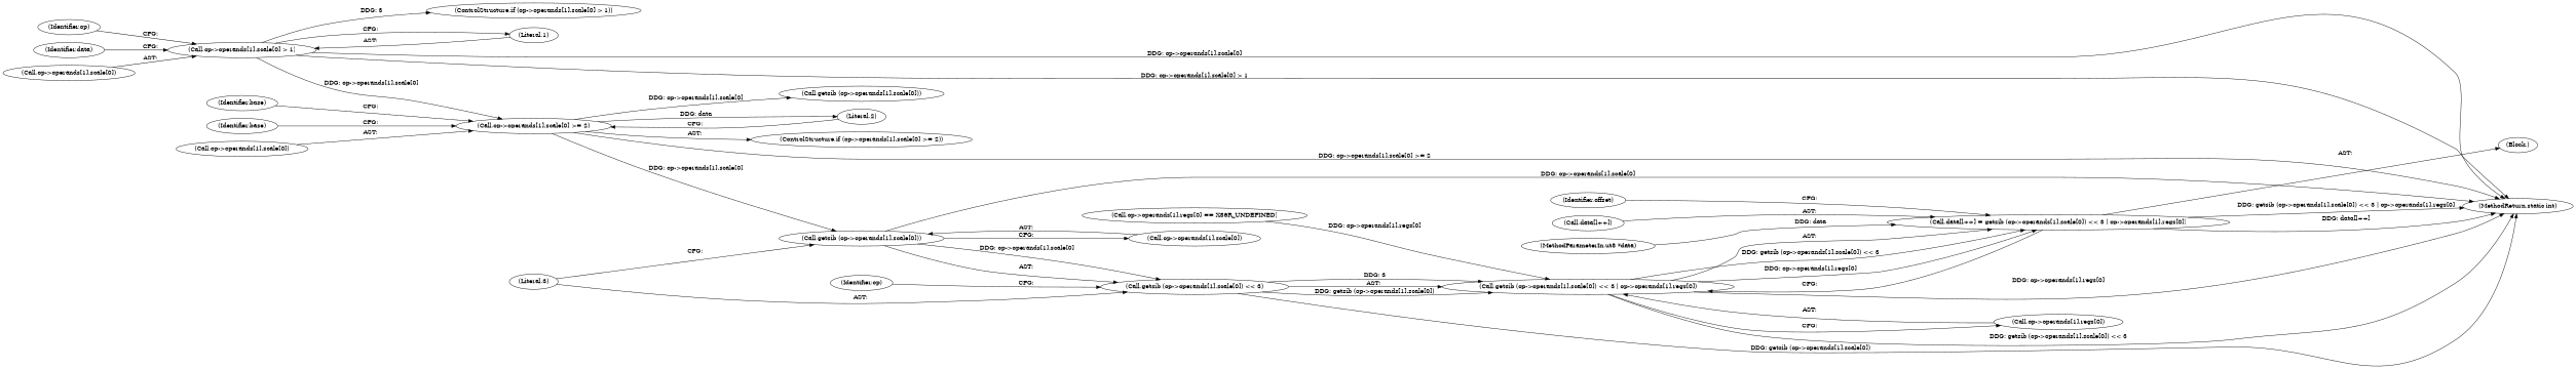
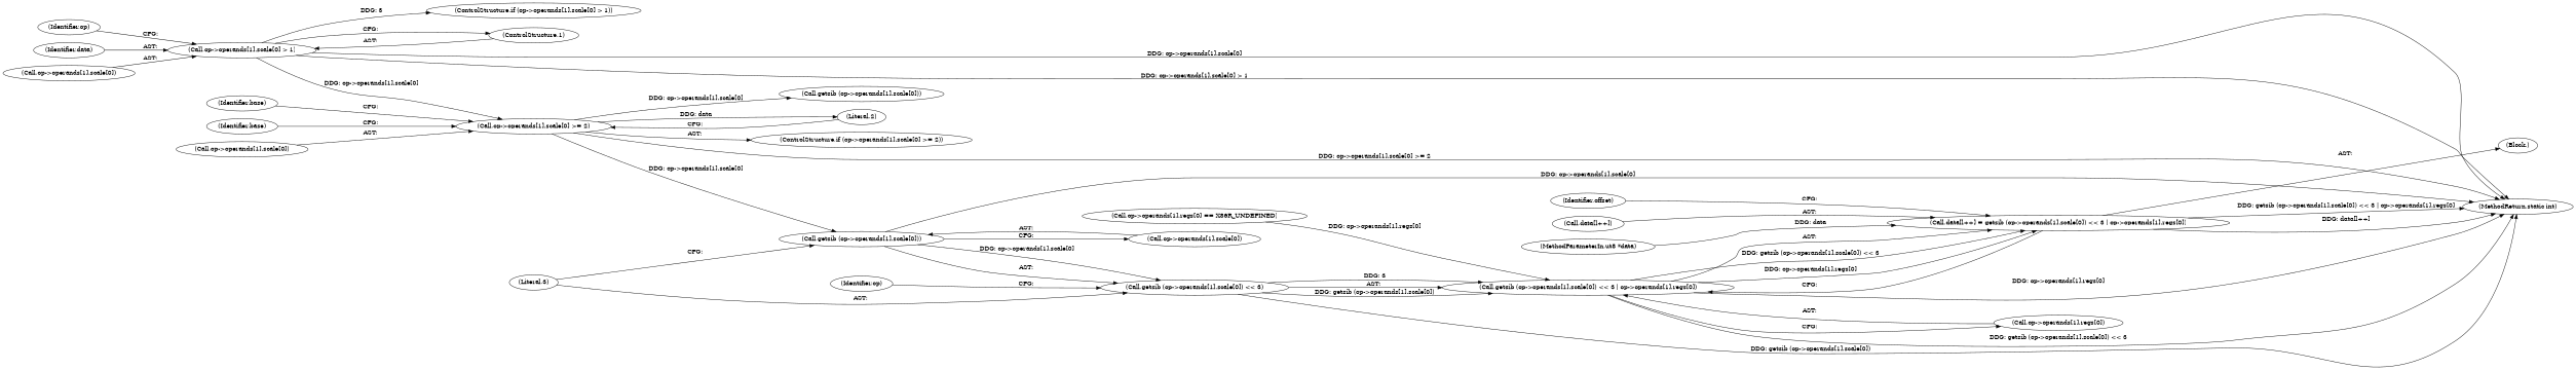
  digraph {
    rankdir=LR
    n1 [label="(Call,getsib (op->operands[1].scale[0]))"]
    n2 [label="(Call,getsib (op->operands[1].scale[0]) << 3)"]
    n3 [label="(MethodReturn,static int)"]
    n4 [label="(Call,op->operands[1].scale[0])"]
    n5 [label="(Call,getsib (op->operands[1].scale[0]) << 3 | op->operands[1].regs[0])"]
    n6 [label="(Call,op->operands[1].scale[0] >= 2)"]
    n7 [label="(Call,getsib (op->operands[1].scale[0]))"]
    n8 [label="(Literal,2)"]
    n9 [label="(ControlStructure,if (op->operands[1].scale[0] >= 2))"]
    n10 [label="(Call,op->operands[1].scale[0] > 1)"]
-   n11 [label="(Literal,1)"]
+   n11 [label="(ControlStructure,1)"]
    n12 [label="(ControlStructure,if (op->operands[1].scale[0] > 1))"]
    n13 [label="(Call,data[l++] = getsib (op->operands[1].scale[0]) << 3 | op->operands[1].regs[0])"]
    n14 [label="(Call,op->operands[1].regs[0])"]
    n15 [label="(Literal,3)"]
    n16 [label="(Block,)"]
    n17 [label="(Identifier,op)"]
    n18 [label="(Call,data[l++])"]
    n19 [label="(Identifier,base)"]
    n20 [label="(MethodParameterIn,ut8 *data)"]
    n21 [label="(Identifier,offset)"]
    n22 [label="(Identifier,op)"]
    n23 [label="(Call,op->operands[1].regs[0] == X86R_UNDEFINED)"]
    n24 [label="(Call,op->operands[1].scale[0])"]
    n25 [label="(Identifier,data)"]
    n26 [label="(Identifier,base)"]
    n27 [label="(Call,op->operands[1].scale[0])"]
    n1 -> n2 [label="AST: "]
    n1 -> n2 [label="DDG: op->operands[1].scale[0]"]
    n1 -> n3 [label="DDG: op->operands[1].scale[0]"]
    n1 -> n4 [label="CFG: "]
    n2 -> n3 [label="DDG: getsib (op->operands[1].scale[0])"]
    n2 -> n5 [label="AST: "]
    n2 -> n5 [label="DDG: getsib (op->operands[1].scale[0])"]
    n2 -> n5 [label="DDG: 3"]
    n4 -> n1 [label="AST: "]
    n5 -> n3 [label="DDG: op->operands[1].regs[0]"]
    n5 -> n3 [label="DDG: getsib (op->operands[1].scale[0]) << 3"]
    n5 -> n13 [label="AST: "]
    n5 -> n13 [label="DDG: getsib (op->operands[1].scale[0]) << 3"]
    n5 -> n13 [label="DDG: op->operands[1].regs[0]"]
    n5 -> n14 [label="CFG: "]
    n6 -> n1 [label="DDG: op->operands[1].scale[0]"]
    n6 -> n3 [label="DDG: op->operands[1].scale[0] >= 2"]
    n6 -> n7 [label="DDG: op->operands[1].scale[0]"]
    n6 -> n8 [label="DDG: data"]
    n6 -> n9 [label="AST: "]
    n8 -> n6 [label="CFG: "]
    n10 -> n3 [label="DDG: op->operands[1].scale[0]"]
    n10 -> n3 [label="DDG: op->operands[1].scale[0] > 1"]
    n10 -> n6 [label="DDG: op->operands[1].scale[0]"]
    n10 -> n11 [label="CFG: "]
    n10 -> n12 [label="DDG: 3"]
    n11 -> n10 [label="AST: "]
    n13 -> n3 [label="DDG: data[l++]"]
    n13 -> n3 [label="DDG: getsib (op->operands[1].scale[0]) << 3 | op->operands[1].regs[0]"]
    n13 -> n5 [label="CFG: "]
    n13 -> n16 [label="AST: "]
    n14 -> n5 [label="AST: "]
    n15 -> n1 [label="CFG: "]
    n15 -> n2 [label="AST: "]
    n17 -> n10 [label="CFG: "]
    n18 -> n13 [label="AST: "]
    n19 -> n6 [label="CFG: "]
    n20 -> n13 [label="DDG: data"]
    n21 -> n13 [label="CFG: "]
    n22 -> n2 [label="CFG: "]
    n23 -> n5 [label="DDG: op->operands[1].regs[0]"]
    n24 -> n6 [label="AST: "]
-   n25 -> n10 [label="CFG: "]
+   n25 -> n10 [label="AST: "]
    n26 -> n6 [label="CFG: "]
    n27 -> n10 [label="AST: "]
  }
